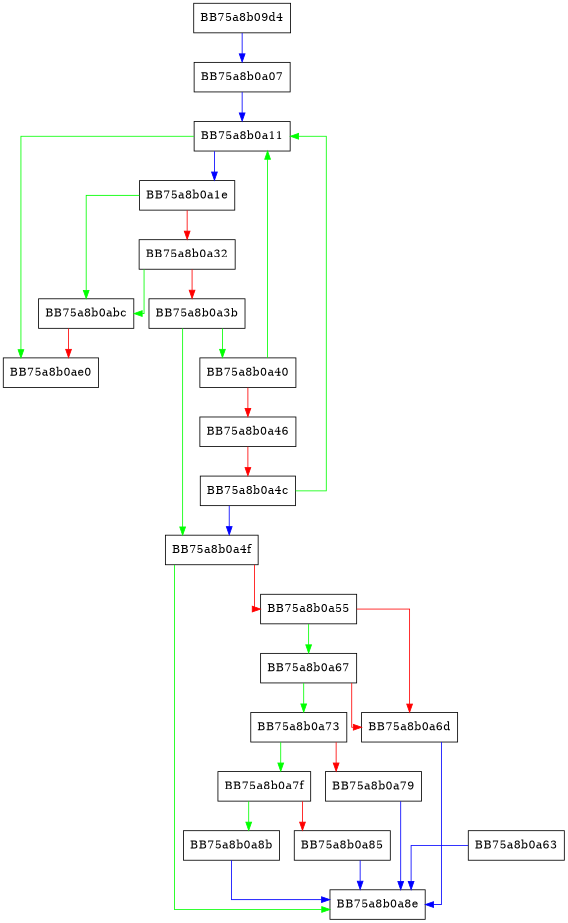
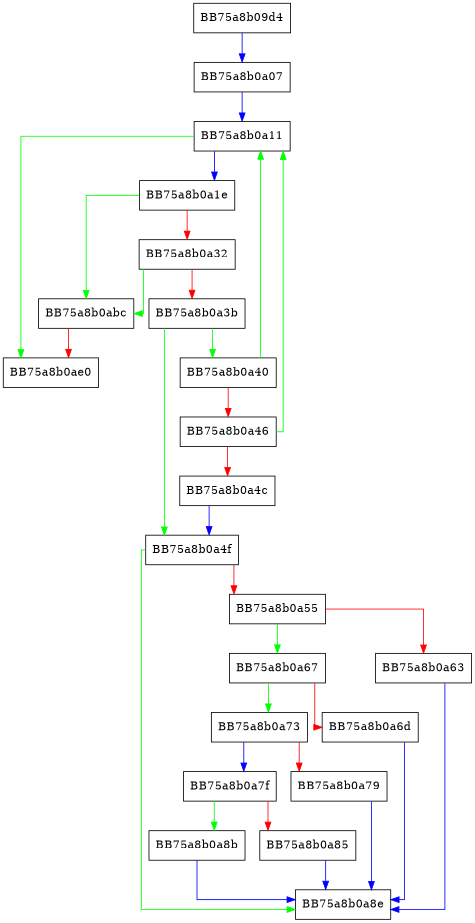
  digraph {
    splines=ortho
    node [shape=box]
    edge [color=green]
    BB75a8b09d4
    BB75a8b0a07
    BB75a8b0a11
    BB75a8b0ae0
    BB75a8b0a1e
    BB75a8b0abc
    BB75a8b0a32
    BB75a8b0a3b
    BB75a8b0a4f
    BB75a8b0a40
    BB75a8b0a8e
    BB75a8b0a55
    BB75a8b0a46
    BB75a8b0a67
    BB75a8b0a63
    BB75a8b0a4c
    BB75a8b0a73
    BB75a8b0a6d
    BB75a8b0a7f
    BB75a8b0a79
    BB75a8b0a8b
    BB75a8b0a85
    BB75a8b09d4 -> BB75a8b0a07 [color=blue]
    BB75a8b0a07 -> BB75a8b0a11 [color=blue]
    BB75a8b0a11 -> BB75a8b0ae0
    BB75a8b0a11 -> BB75a8b0a1e [color=blue]
    BB75a8b0a1e -> BB75a8b0abc
    BB75a8b0a1e -> BB75a8b0a32 [color=red]
    BB75a8b0abc -> BB75a8b0ae0 [color=red]
    BB75a8b0a32 -> BB75a8b0abc
    BB75a8b0a32 -> BB75a8b0a3b [color=red]
    BB75a8b0a3b -> BB75a8b0a4f
    BB75a8b0a3b -> BB75a8b0a40
    BB75a8b0a4f -> BB75a8b0a8e
    BB75a8b0a4f -> BB75a8b0a55 [color=red]
    BB75a8b0a40 -> BB75a8b0a11
    BB75a8b0a40 -> BB75a8b0a46 [color=red]
    BB75a8b0a55 -> BB75a8b0a67
-   BB75a8b0a55 -> BB75a8b0a6d [color=red]
-   BB75a8b0a4c -> BB75a8b0a11
+   BB75a8b0a55 -> BB75a8b0a63 [color=red]
+   BB75a8b0a46 -> BB75a8b0a11
    BB75a8b0a46 -> BB75a8b0a4c [color=red]
    BB75a8b0a67 -> BB75a8b0a73
    BB75a8b0a67 -> BB75a8b0a6d [color=red]
    BB75a8b0a63 -> BB75a8b0a8e [color=blue]
    BB75a8b0a4c -> BB75a8b0a4f [color=blue]
-   BB75a8b0a73 -> BB75a8b0a7f
+   BB75a8b0a73 -> BB75a8b0a7f [color=blue]
    BB75a8b0a73 -> BB75a8b0a79 [color=red]
    BB75a8b0a6d -> BB75a8b0a8e [color=blue]
    BB75a8b0a7f -> BB75a8b0a8b
    BB75a8b0a7f -> BB75a8b0a85 [color=red]
    BB75a8b0a79 -> BB75a8b0a8e [color=blue]
    BB75a8b0a8b -> BB75a8b0a8e [color=blue]
    BB75a8b0a85 -> BB75a8b0a8e [color=blue]
  }
